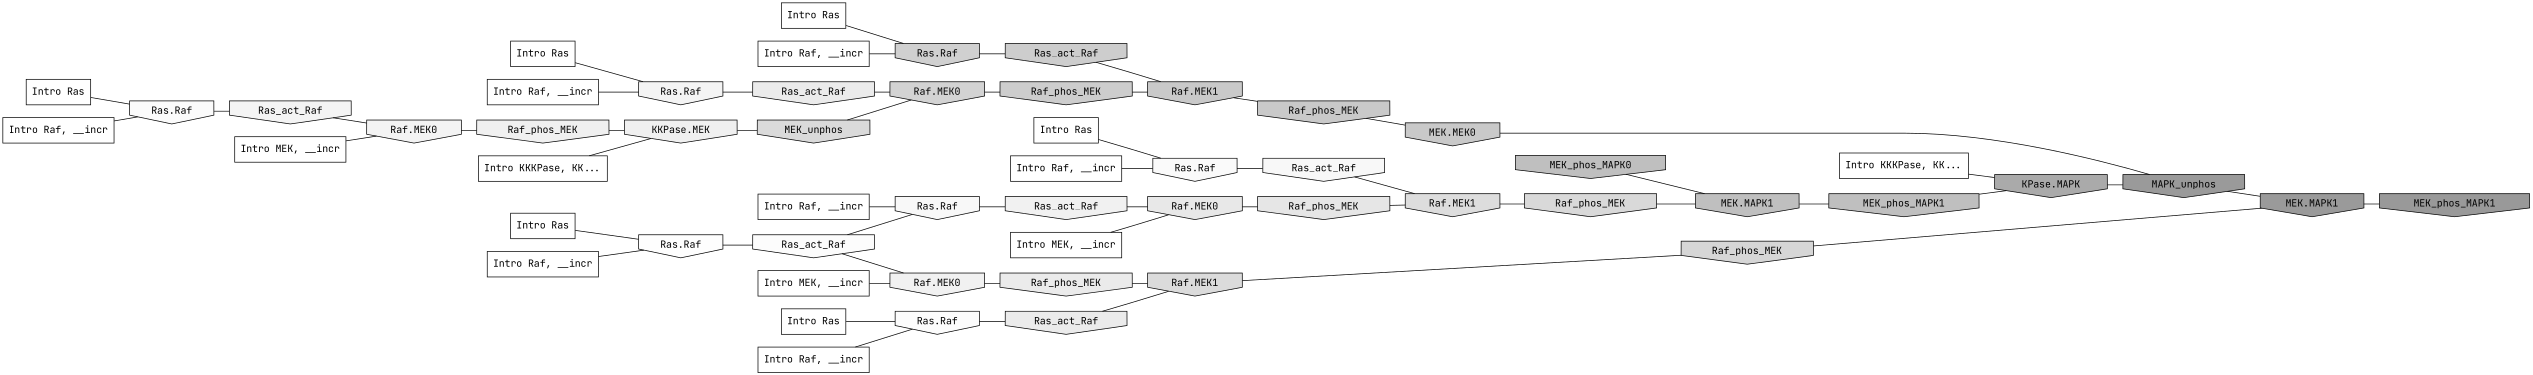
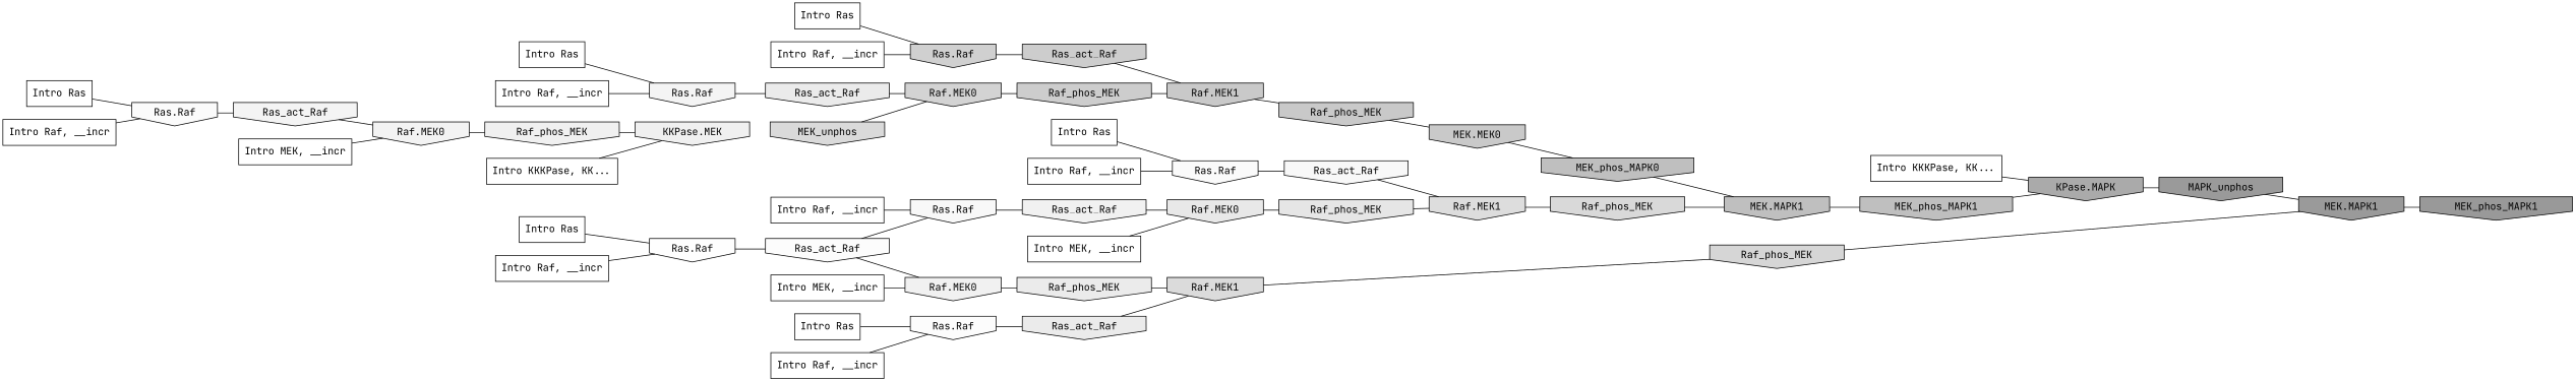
  digraph {
    fontname="JetBrains Mono"
    rankdir=LR
    ranksep=0.30
    node [fillcolor="0.000 0.000 1.000" fontname="JetBrains Mono" shape=invhouse style=filled]
    edge [color="0.000 0.000 0.000" dir=none fontname="JetBrains Mono"]
    n1 [label="Intro Ras" shape=rectangle]
    n2 [fillcolor="0.000 0.000 0.980" label="Ras.Raf"]
    n3 [fillcolor="0.000 0.000 0.970" label=Ras_act_Raf]
    n4 [label="Intro Ras" shape=rectangle]
    n5 [fillcolor="0.000 0.000 0.994" label="Ras.Raf"]
    n6 [fillcolor="0.000 0.000 0.986" label=Ras_act_Raf]
    n7 [label="Intro Ras" shape=rectangle]
    n8 [fillcolor="0.000 0.000 0.981" label="Ras.Raf"]
    n9 [fillcolor="0.000 0.000 0.954" label=Ras_act_Raf]
    n10 [label="Intro Ras" shape=rectangle]
    n11 [fillcolor="0.000 0.000 0.816" label="Ras.Raf"]
    n12 [fillcolor="0.000 0.000 0.804" label=Ras_act_Raf]
    n13 [label="Intro Ras" shape=rectangle]
    n14 [fillcolor="0.000 0.000 0.986" label="Ras.Raf"]
    n15 [fillcolor="0.000 0.000 0.920" label=Ras_act_Raf]
    n16 [label="Intro Ras" shape=rectangle]
    n17 [fillcolor="0.000 0.000 0.957" label="Ras.Raf"]
    n18 [fillcolor="0.000 0.000 0.921" label=Ras_act_Raf]
    n19 [label="Intro Raf, __incr" shape=rectangle]
    n20 [fillcolor="0.000 0.000 0.972" label="Ras.Raf"]
    n21 [fillcolor="0.000 0.000 0.945" label=Ras_act_Raf]
    n22 [label="Intro Raf, __incr" shape=rectangle]
    n23 [label="Intro Raf, __incr" shape=rectangle]
    n24 [label="Intro Raf, __incr" shape=rectangle]
    n25 [label="Intro Raf, __incr" shape=rectangle]
    n26 [label="Intro Raf, __incr" shape=rectangle]
    n27 [label="Intro Raf, __incr" shape=rectangle]
    n28 [label="Intro MEK, __incr" shape=rectangle]
    n29 [fillcolor="0.000 0.000 0.907" label="Raf.MEK0"]
    n30 [fillcolor="0.000 0.000 0.899" label=Raf_phos_MEK]
    n31 [label="Intro MEK, __incr" shape=rectangle]
    n32 [fillcolor="0.000 0.000 0.951" label="Raf.MEK0"]
    n33 [fillcolor="0.000 0.000 0.941" label=Raf_phos_MEK]
    n34 [label="Intro MEK, __incr" shape=rectangle]
    n35 [fillcolor="0.000 0.000 0.944" label="Raf.MEK0"]
    n36 [fillcolor="0.000 0.000 0.919" label=Raf_phos_MEK]
    n37 [fillcolor="0.000 0.000 0.787" label="MEK.MEK0"]
    n38 [fillcolor="0.000 0.000 0.748" label=MEK_phos_MAPK0]
    n39 [label="Intro KKKPase, KK..." shape=rectangle]
    n40 [fillcolor="0.000 0.000 0.940" label="KKPase.MEK"]
    n41 [fillcolor="0.000 0.000 0.852" label=MEK_unphos]
    n42 [label="Intro KKKPase, KK..." shape=rectangle]
    n43 [fillcolor="0.000 0.000 0.667" label="KPase.MAPK"]
    n44 [fillcolor="0.000 0.000 0.603" label=MAPK_unphos]
    n45 [fillcolor="0.000 0.000 0.856" label="Raf.MEK1"]
    n46 [fillcolor="0.000 0.000 0.864" label="Raf.MEK1"]
    n47 [fillcolor="0.000 0.000 0.851" label=Raf_phos_MEK]
    n48 [fillcolor="0.000 0.000 0.827" label="Raf.MEK0"]
    n49 [fillcolor="0.000 0.000 0.804" label=Raf_phos_MEK]
    n50 [fillcolor="0.000 0.000 0.838" label=Raf_phos_MEK]
    n51 [fillcolor="0.000 0.000 0.748" label="MEK.MAPK1"]
    n52 [fillcolor="0.000 0.000 0.603" label="MEK.MAPK1"]
    n53 [fillcolor="0.000 0.000 0.747" label=MEK_phos_MAPK1]
    n54 [fillcolor="0.000 0.000 0.600" label=MEK_phos_MAPK1]
    n55 [fillcolor="0.000 0.000 0.788" label="Raf.MEK1"]
    n56 [fillcolor="0.000 0.000 0.787" label=Raf_phos_MEK]
    n1 -> n2
    n2 -> n3
    n3 -> n46
    n4 -> n5
    n5 -> n6
    n6 -> n20
    n6 -> n35
    n7 -> n8
    n8 -> n9
    n9 -> n32
    n10 -> n11
    n11 -> n12
    n12 -> n55
    n13 -> n14
    n14 -> n15
    n15 -> n45
    n16 -> n17
    n17 -> n18
    n18 -> n48
    n19 -> n20
    n20 -> n21
    n21 -> n29
    n22 -> n17
    n23 -> n8
    n24 -> n14
    n25 -> n11
    n26 -> n2
    n27 -> n5
    n28 -> n29
    n29 -> n30
    n30 -> n46
    n31 -> n32
    n32 -> n33
    n33 -> n40
    n34 -> n35
    n35 -> n36
    n36 -> n45
-   n37 -> n44
+   n37 -> n38
    n38 -> n51
    n39 -> n40
-   n40 -> n41
    n41 -> n48
    n42 -> n43
    n43 -> n44
    n44 -> n52
    n45 -> n50
    n46 -> n47
    n47 -> n51
    n48 -> n49
    n49 -> n55
    n50 -> n52
    n51 -> n53
    n52 -> n54
    n53 -> n43
    n55 -> n56
    n56 -> n37
  }
